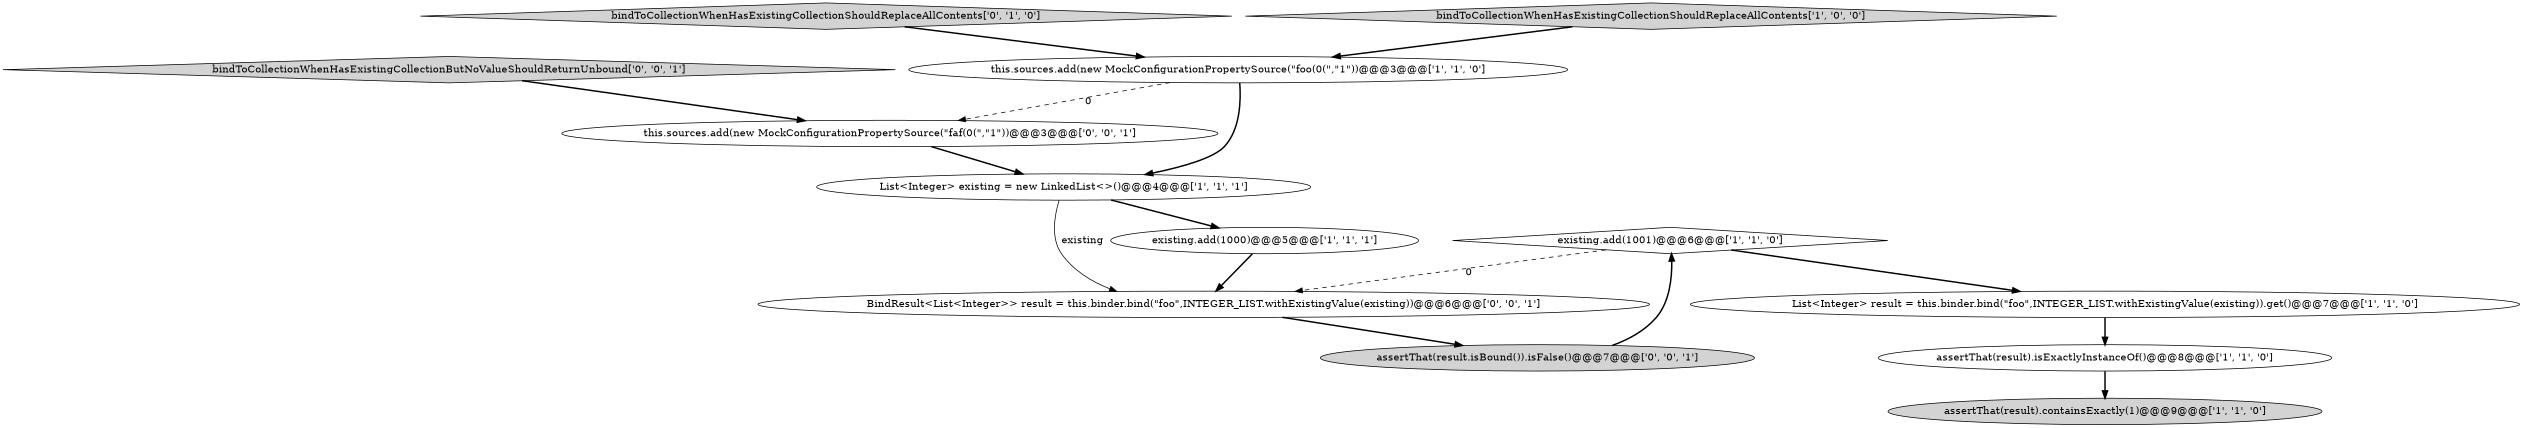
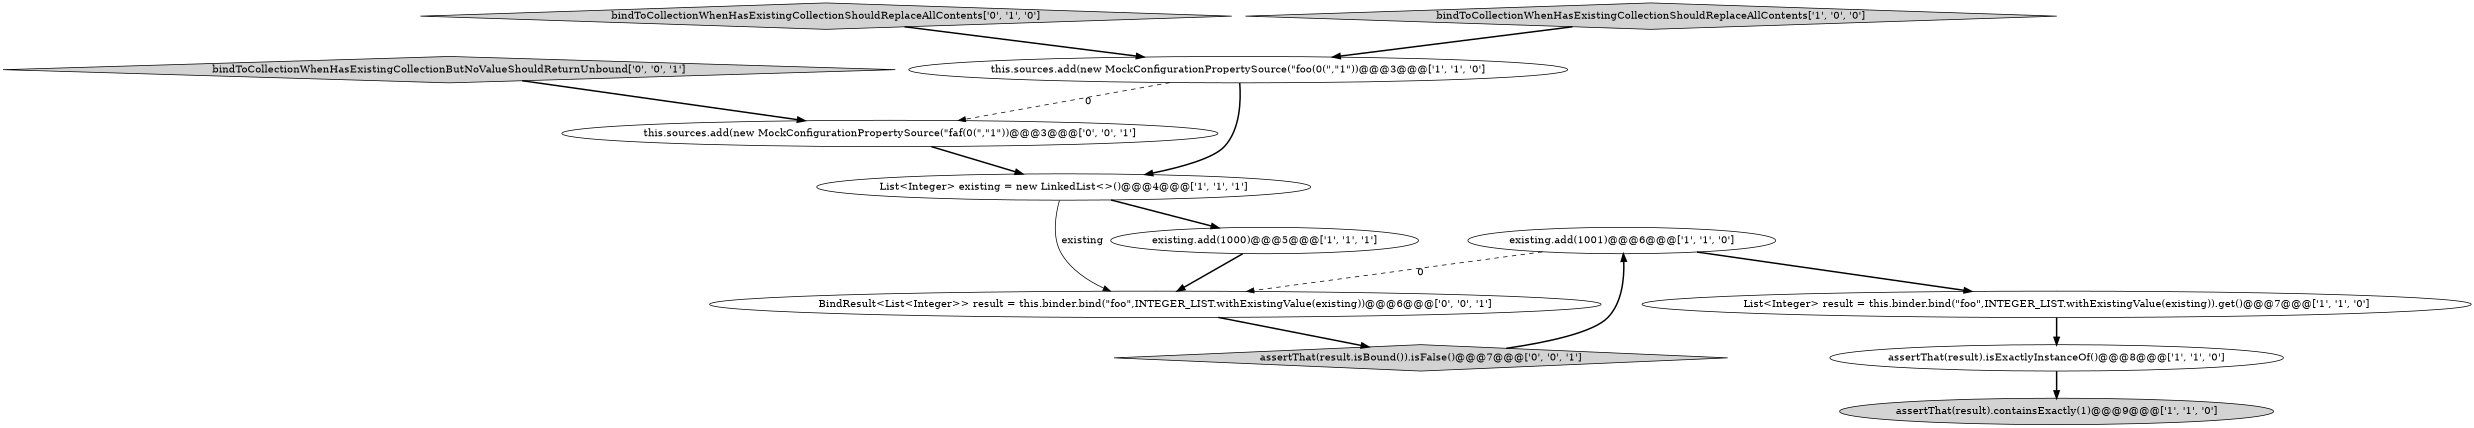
  digraph {
    node [fillcolor=white shape=ellipse style=filled]
    edge [style=bold]
-   n1 [label="existing.add(1001)@@@6@@@['1', '1', '0']" shape=diamond]
+   n1 [label="existing.add(1001)@@@6@@@['1', '1', '0']"]
    n2 [label="List<Integer> result = this.binder.bind(\"foo\",INTEGER_LIST.withExistingValue(existing)).get()@@@7@@@['1', '1', '0']"]
    n3 [label="BindResult<List<Integer>> result = this.binder.bind(\"foo\",INTEGER_LIST.withExistingValue(existing))@@@6@@@['0', '0', '1']"]
    n4 [label="assertThat(result).isExactlyInstanceOf()@@@8@@@['1', '1', '0']"]
-   n5 [fillcolor=lightgray label="assertThat(result.isBound()).isFalse()@@@7@@@['0', '0', '1']"]
+   n5 [fillcolor=lightgray label="assertThat(result.isBound()).isFalse()@@@7@@@['0', '0', '1']" shape=diamond]
    n6 [fillcolor=lightgray label="assertThat(result).containsExactly(1)@@@9@@@['1', '1', '0']"]
    n7 [fillcolor=lightgray label="bindToCollectionWhenHasExistingCollectionShouldReplaceAllContents['0', '1', '0']" shape=diamond]
    n8 [label="this.sources.add(new MockConfigurationPropertySource(\"foo(0(\",\"1\"))@@@3@@@['1', '1', '0']"]
    n9 [label="List<Integer> existing = new LinkedList<>()@@@4@@@['1', '1', '1']"]
    n10 [label="this.sources.add(new MockConfigurationPropertySource(\"faf(0(\",\"1\"))@@@3@@@['0', '0', '1']"]
    n11 [label="existing.add(1000)@@@5@@@['1', '1', '1']"]
    n12 [fillcolor=lightgray label="bindToCollectionWhenHasExistingCollectionShouldReplaceAllContents['1', '0', '0']" shape=diamond]
    n13 [fillcolor=lightgray label="bindToCollectionWhenHasExistingCollectionButNoValueShouldReturnUnbound['0', '0', '1']" shape=diamond]
    n1 -> n2
    n1 -> n3 [label=0 style=dashed]
    n2 -> n4
    n3 -> n5
    n4 -> n6
    n5 -> n1
    n7 -> n8
    n8 -> n9
    n8 -> n10 [label=0 style=dashed]
    n9 -> n3 [label=existing style=solid]
    n9 -> n11
    n10 -> n9
    n11 -> n3
    n12 -> n8
    n13 -> n10
  }
